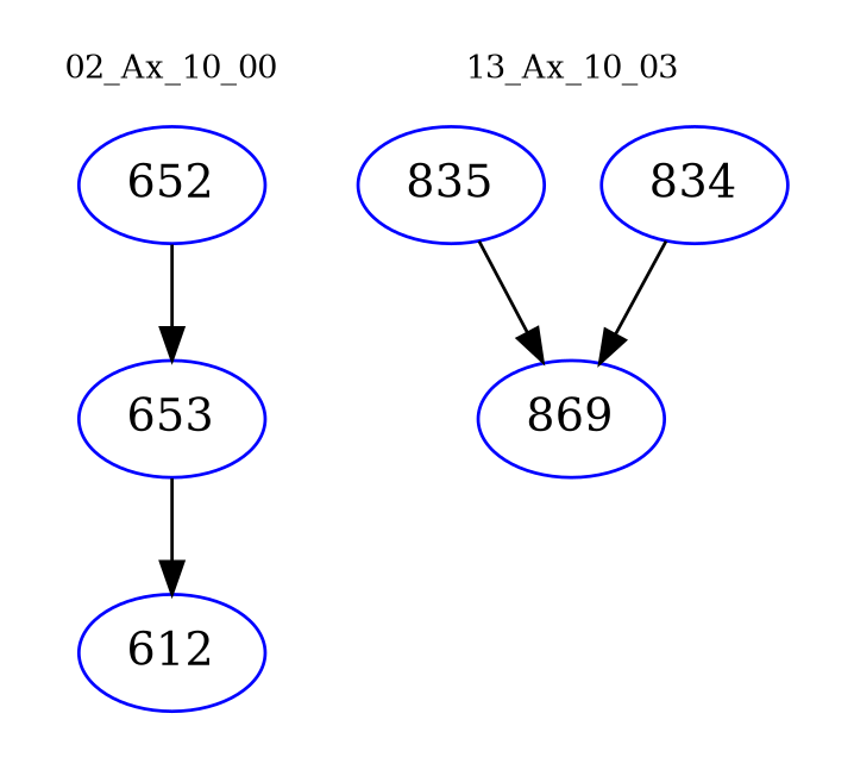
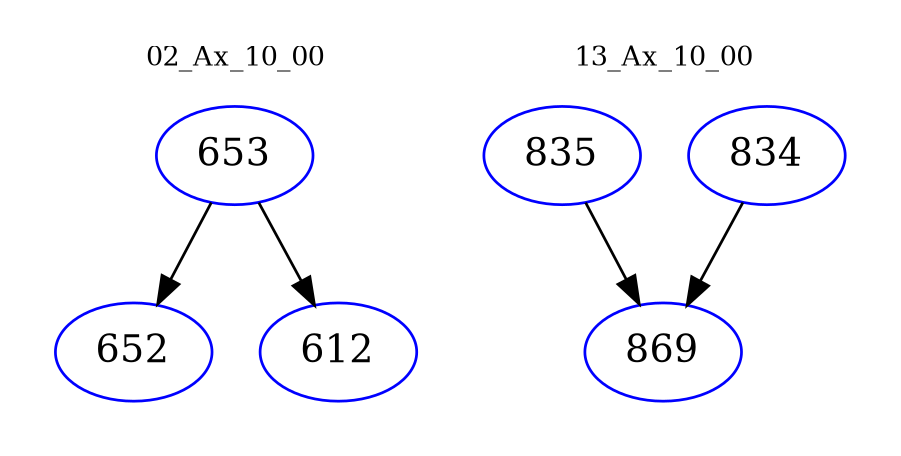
  digraph {
    node [color=blue]
    edge [color=black]
    n1 [label=652]
    n2 [label=653]
    n3 [label=612]
    n4 [label=834]
    n5 [label=835]
    n6 [label=869]
    subgraph cluster_1 {
      color=white
      fontsize=10
      label="02_Ax_10_00"
      n1
      n2
      n3
    }
    subgraph cluster_2 {
      color=white
      fontsize=10
-     label="13_Ax_10_03"
+     label="13_Ax_10_00"
      n4
      n5
      n6
    }
-   n1 -> n2
+   n2 -> n1
    n2 -> n3
    n4 -> n6
    n5 -> n6
  }
